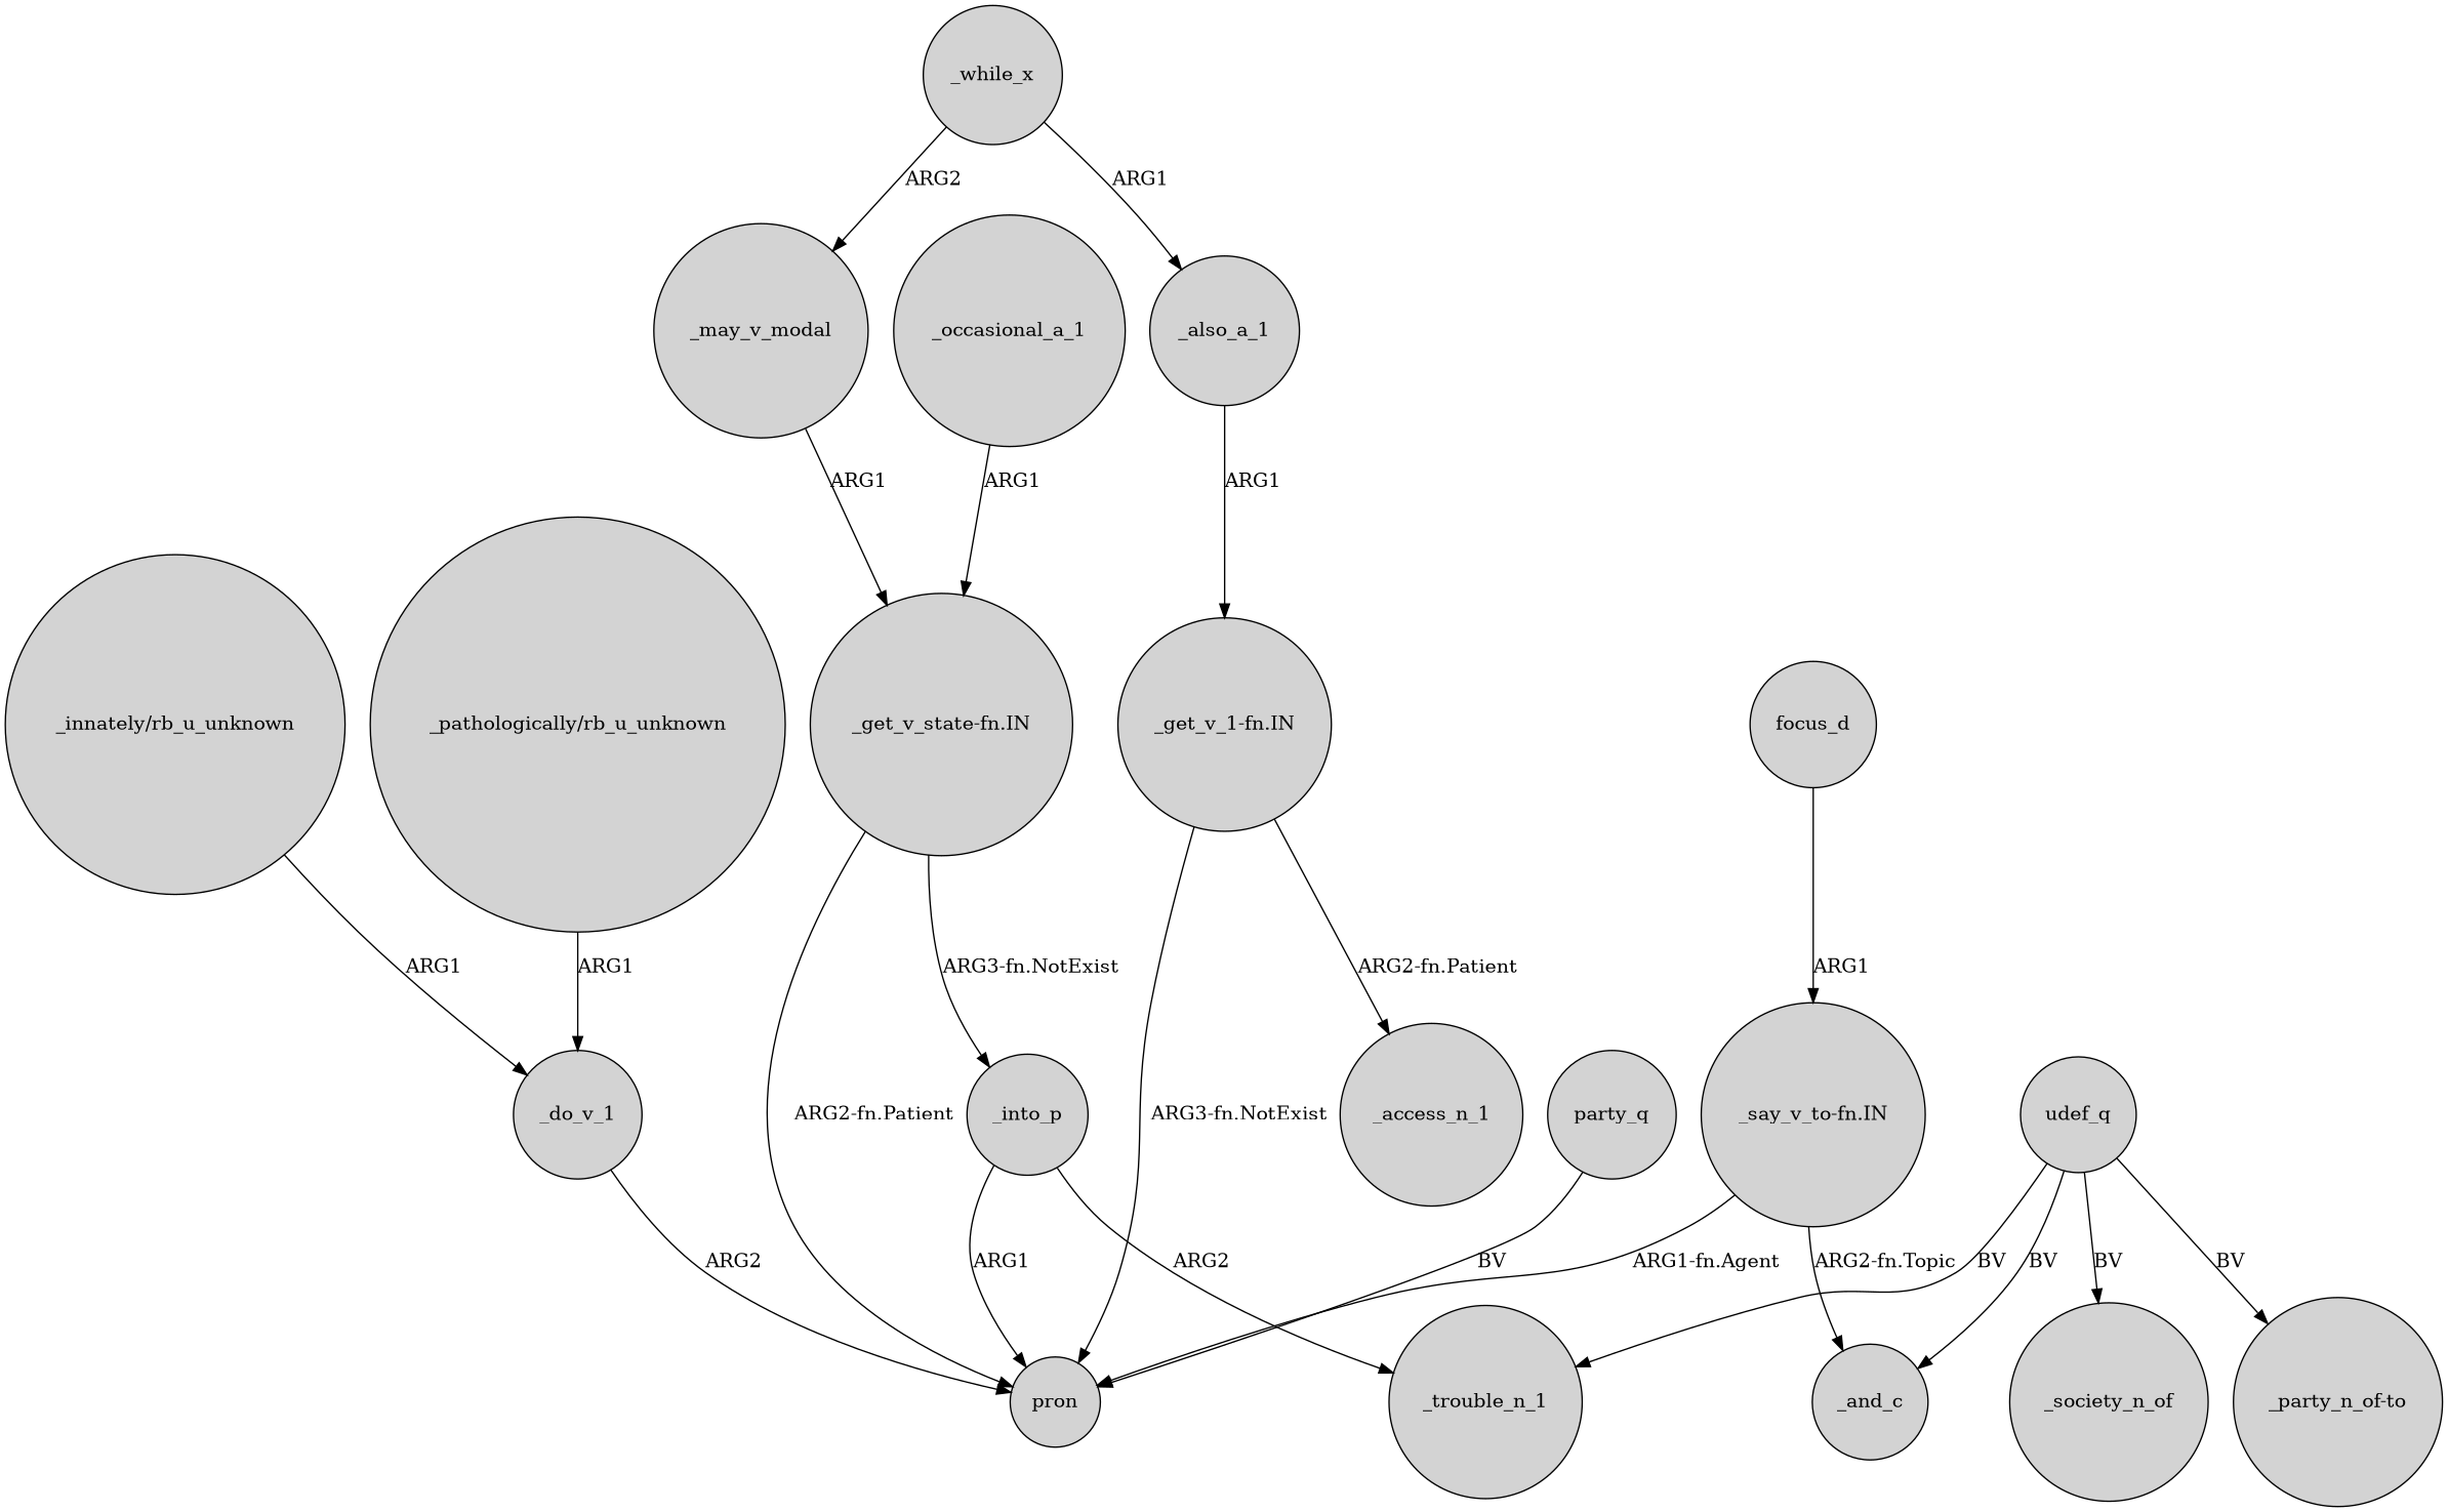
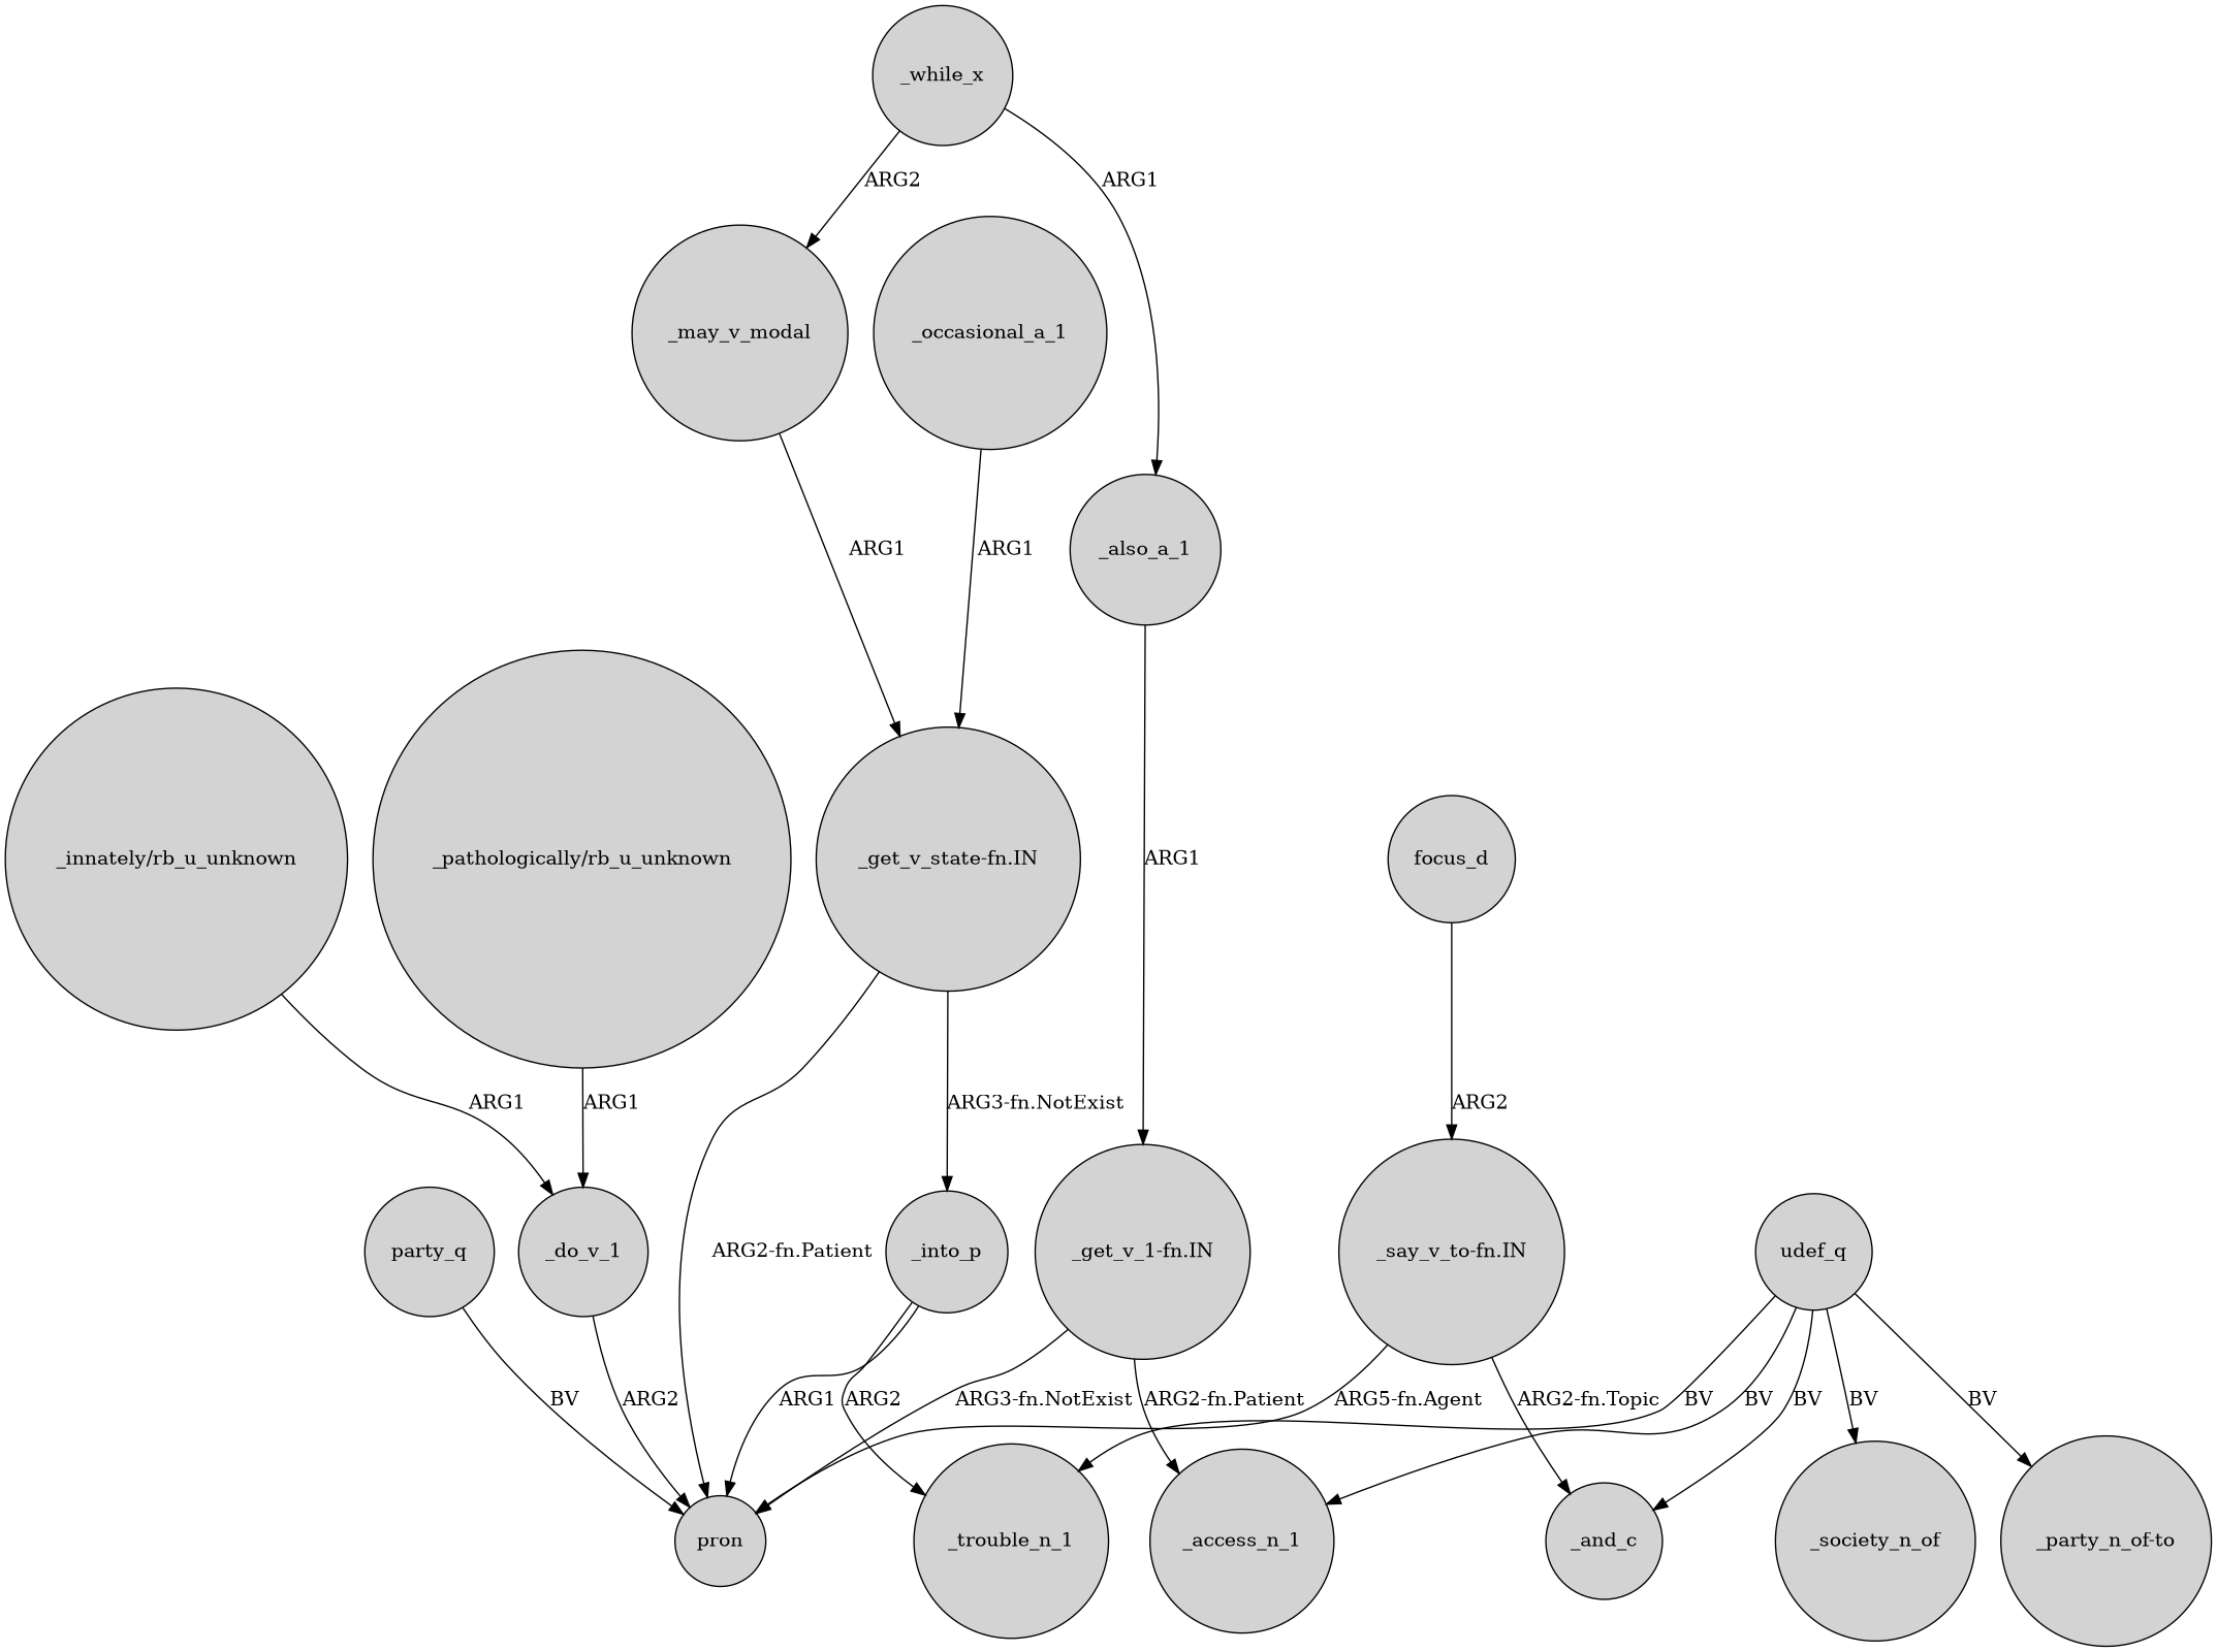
  digraph {
    node [shape=circle style=filled]
    _occasional_a_1
    "_get_v_state-fn.IN"
    pron
    _into_p
    _trouble_n_1
    "_innately/rb_u_unknown"
    _do_v_1
    _also_a_1
    "_get_v_1-fn.IN"
    _access_n_1
    udef_q
    "_party_n_of-to"
    _and_c
    _society_n_of
    "_pathologically/rb_u_unknown"
    focus_d
    "_say_v_to-fn.IN"
    n18 [label=party_q]
    _may_v_modal
    _while_x
    _occasional_a_1 -> "_get_v_state-fn.IN" [label=ARG1]
    "_get_v_state-fn.IN" -> pron [label="ARG2-fn.Patient"]
    "_get_v_state-fn.IN" -> _into_p [label="ARG3-fn.NotExist"]
    _into_p -> pron [label=ARG1]
    _into_p -> _trouble_n_1 [label=ARG2]
    "_innately/rb_u_unknown" -> _do_v_1 [label=ARG1]
    _do_v_1 -> pron [label=ARG2]
    _also_a_1 -> "_get_v_1-fn.IN" [label=ARG1]
    "_get_v_1-fn.IN" -> pron [label="ARG3-fn.NotExist"]
    "_get_v_1-fn.IN" -> _access_n_1 [label="ARG2-fn.Patient"]
    udef_q -> _trouble_n_1 [label=BV]
+   udef_q -> _access_n_1 [label=BV]
    udef_q -> "_party_n_of-to" [label=BV]
    udef_q -> _and_c [label=BV]
    udef_q -> _society_n_of [label=BV]
    "_pathologically/rb_u_unknown" -> _do_v_1 [label=ARG1]
-   focus_d -> "_say_v_to-fn.IN" [label=ARG1]
-   "_say_v_to-fn.IN" -> pron [label="ARG1-fn.Agent"]
+   focus_d -> "_say_v_to-fn.IN" [label=ARG2]
+   "_say_v_to-fn.IN" -> pron [label="ARG5-fn.Agent"]
    "_say_v_to-fn.IN" -> _and_c [label="ARG2-fn.Topic"]
    n18 -> pron [label=BV]
    _may_v_modal -> "_get_v_state-fn.IN" [label=ARG1]
    _while_x -> _also_a_1 [label=ARG1]
    _while_x -> _may_v_modal [label=ARG2]
  }
